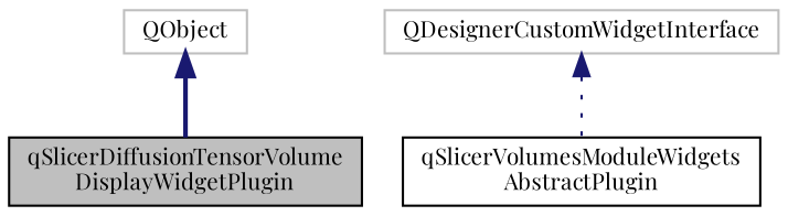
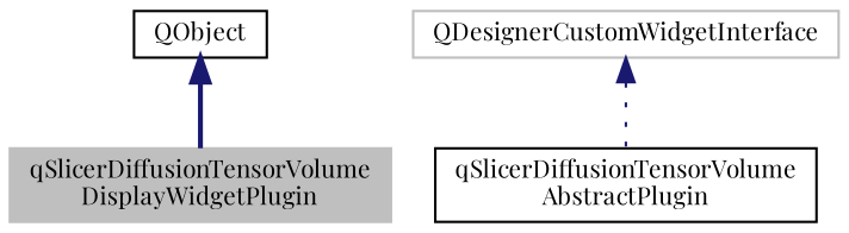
  digraph {
    fontname="Playfair Display"
    node [color=black fontname="Playfair Display" fontsize=10 shape=record]
    edge [color=midnightblue dir=back fontname="Playfair Display" fontsize=10 labelfontname=Helvetica labelfontsize=10]
-   n1 [fillcolor=grey75 fontcolor=black height=0.2 label="qSlicerDiffusionTensorVolume\lDisplayWidgetPlugin" style=filled width=0.4]
-   n2 [color=grey75 height=0.2 label=QObject width=0.4]
-   n3 [height=0.2 label="qSlicerVolumesModuleWidgets\lAbstractPlugin" width=0.4]
+   n1 [color=grey75 fillcolor=grey75 fontcolor=black height=0.2 label="qSlicerDiffusionTensorVolume\lDisplayWidgetPlugin" style=filled width=0.4]
+   n2 [height=0.2 label=QObject width=0.4]
+   n3 [height=0.2 label="qSlicerDiffusionTensorVolume\lAbstractPlugin" width=0.4]
    n4 [color=grey75 height=0.2 label=QDesignerCustomWidgetInterface width=0.4]
    n2 -> n1 [style=bold]
    n4 -> n3 [style=dotted]
  }
